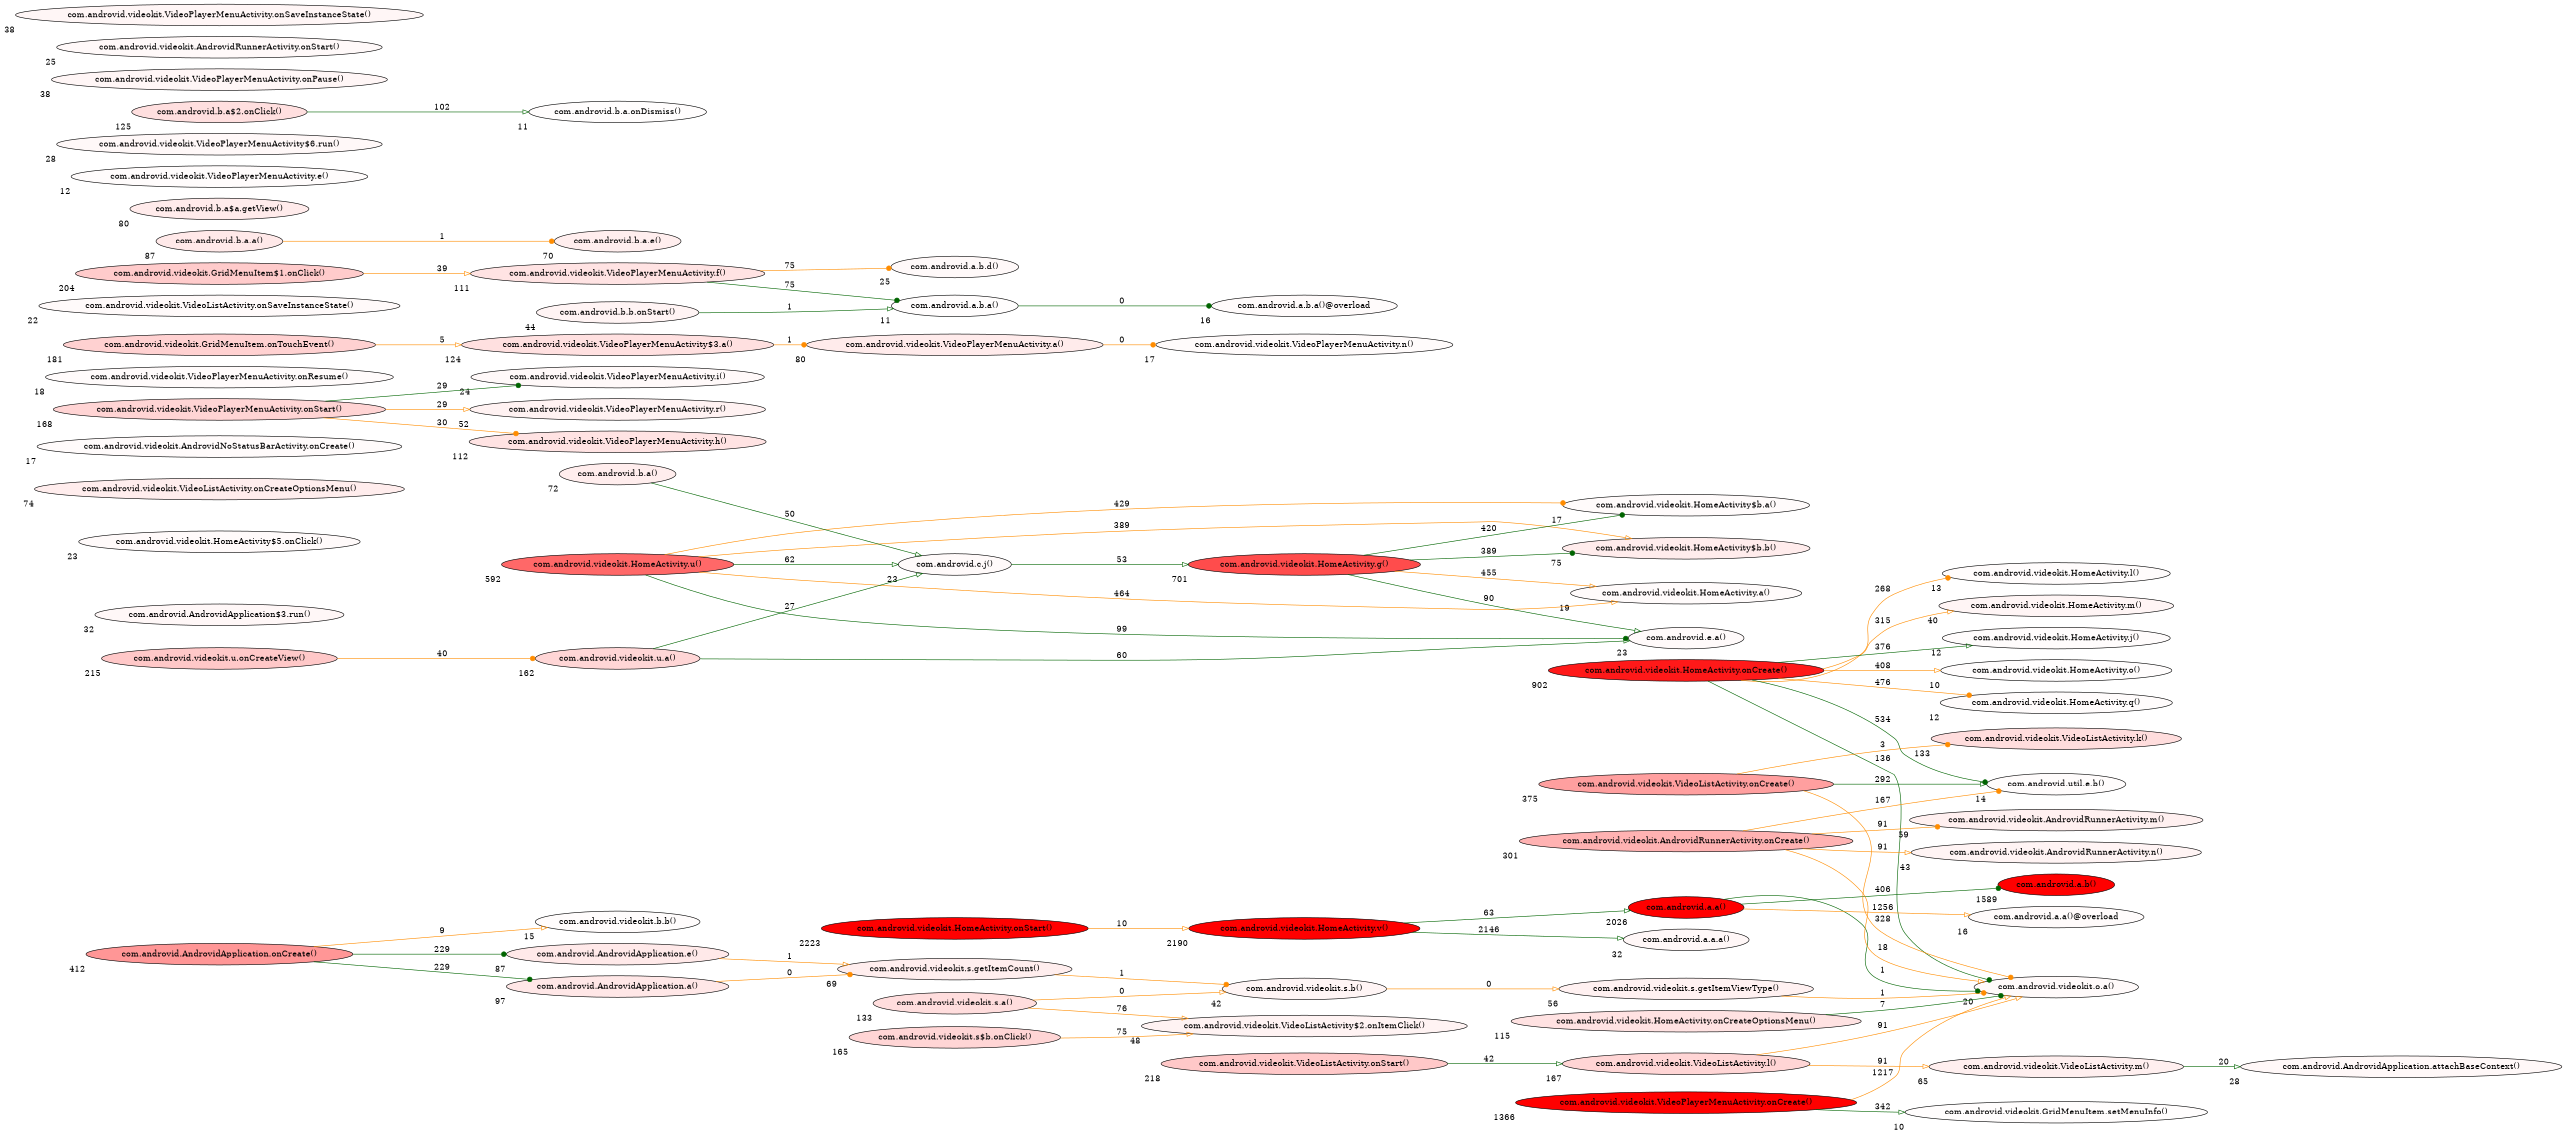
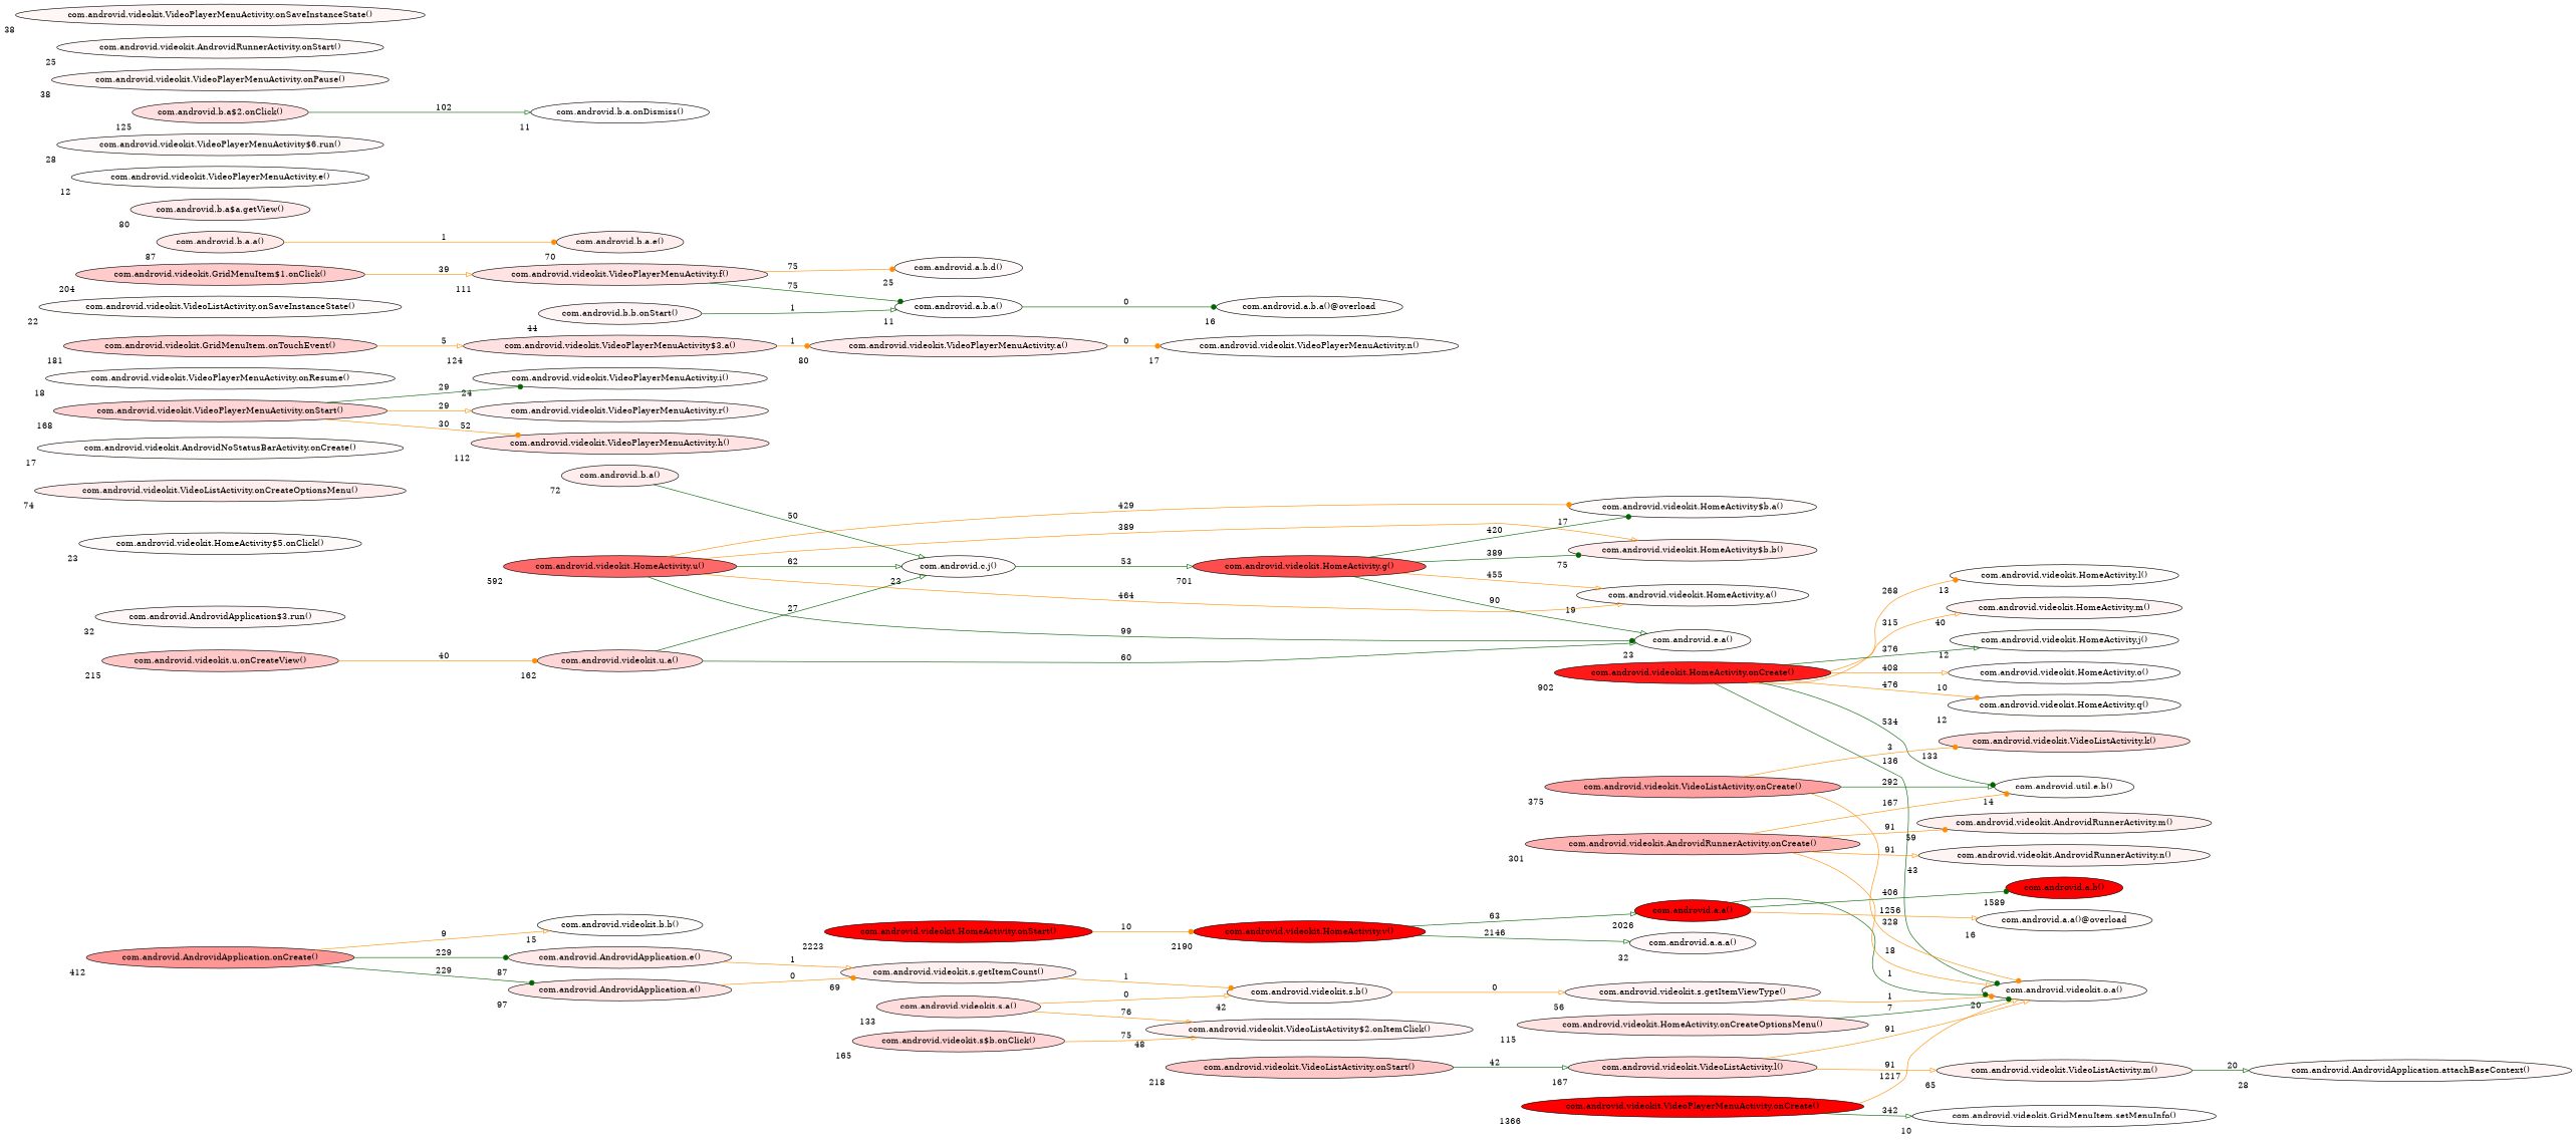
  digraph {
    rankdir=LR
    node [fillcolor="1 0.012 1" style=filled xlabel=12]
    edge [arrowhead=onormal color=darkorange]
    "com.androvid.AndrovidApplication.attachBaseContext()" [fillcolor="1 0.028 1" xlabel=28]
    "com.androvid.AndrovidApplication.onCreate()" [fillcolor="1 0.412 1" xlabel=412]
    "com.androvid.videokit.b.b()" [fillcolor="1 0.015 1" xlabel=15]
    "com.androvid.AndrovidApplication.e()" [fillcolor="1 0.087 1" xlabel=87]
    "com.androvid.AndrovidApplication.a()" [fillcolor="1 0.097 1" xlabel=97]
    "com.androvid.videokit.s.getItemCount()" [fillcolor="1 0.069 1" xlabel=69]
    "com.androvid.videokit.s.b()" [fillcolor="1 0.042 1" xlabel=42]
    "com.androvid.videokit.HomeActivity.onCreate()" [fillcolor="1 0.902 1" xlabel=902]
    "com.androvid.videokit.o.a()" [fillcolor="1 0.02 1" xlabel=20]
    "com.androvid.videokit.HomeActivity.l()" [fillcolor="1 0.013 1" xlabel=13]
    "com.androvid.videokit.HomeActivity.m()" [fillcolor="1 0.04 1" xlabel=40]
    "com.androvid.videokit.HomeActivity.j()"
    "com.androvid.videokit.HomeActivity.o()" [fillcolor="1 0.01 1" xlabel=10]
    "com.androvid.videokit.HomeActivity.q()"
    "com.androvid.util.e.b()" [fillcolor="1 0.014 1" xlabel=14]
    "com.androvid.videokit.HomeActivity.onStart()" [fillcolor="1 2.223 1" xlabel=2223]
    "com.androvid.videokit.HomeActivity.v()" [fillcolor="1 2.19 1" xlabel=2190]
    "com.androvid.a.a()" [fillcolor="1 2.026 1" xlabel=2026]
    "com.androvid.a.a.a()" [fillcolor="1 0.032 1" xlabel=32]
    "com.androvid.a.b()" [fillcolor="1 1.589 1" xlabel=1589]
    "com.androvid.a.a()@overload" [fillcolor="1 0.016 1" xlabel=16]
    "com.androvid.videokit.HomeActivity.u()" [fillcolor="1 0.592 1" xlabel=592]
    "com.androvid.c.j()" [fillcolor="1 0.023 1" xlabel=23]
    "com.androvid.e.a()" [fillcolor="1 0.023 1" xlabel=23]
    "com.androvid.videokit.HomeActivity$b.a()" [fillcolor="1 0.017 1" xlabel=17]
    "com.androvid.videokit.HomeActivity.a()" [fillcolor="1 0.019 1" xlabel=19]
    "com.androvid.videokit.HomeActivity$b.b()" [fillcolor="1 0.075 1" xlabel=75]
    "com.androvid.videokit.HomeActivity.g()" [fillcolor="1 0.701 1" xlabel=701]
    "com.androvid.AndrovidApplication$3.run()" [fillcolor="1 0.032 1" xlabel=32]
    "com.androvid.videokit.HomeActivity.onCreateOptionsMenu()" [fillcolor="1 0.115 1" xlabel=115]
    "com.androvid.videokit.HomeActivity$5.onClick()" [fillcolor="1 0.023 1" xlabel=23]
    "com.androvid.videokit.VideoListActivity.onCreate()" [fillcolor="1 0.375 1" xlabel=375]
    "com.androvid.videokit.VideoListActivity.k()" [fillcolor="1 0.133 1" xlabel=133]
    "com.androvid.videokit.VideoListActivity.onStart()" [fillcolor="1 0.218 1" xlabel=218]
    "com.androvid.videokit.VideoListActivity.l()" [fillcolor="1 0.167 1" xlabel=167]
    "com.androvid.videokit.VideoListActivity.m()" [fillcolor="1 0.065 1" xlabel=65]
    "com.androvid.videokit.s.getItemViewType()" [fillcolor="1 0.056 1" xlabel=56]
    "com.androvid.b.a()" [fillcolor="1 0.072 1" xlabel=72]
    "com.androvid.videokit.VideoListActivity.onCreateOptionsMenu()" [fillcolor="1 0.074 1" xlabel=74]
    "com.androvid.videokit.s.a()" [fillcolor="1 0.133 1" xlabel=133]
    "com.androvid.videokit.VideoListActivity$2.onItemClick()" [fillcolor="1 0.048 1" xlabel=48]
    "com.androvid.videokit.s$b.onClick()" [fillcolor="1 0.165 1" xlabel=165]
    "com.androvid.videokit.AndrovidNoStatusBarActivity.onCreate()" [fillcolor="1 0.017 1" xlabel=17]
    "com.androvid.videokit.VideoPlayerMenuActivity.onCreate()" [fillcolor="1 1.366 1" xlabel=1366]
    "com.androvid.videokit.GridMenuItem.setMenuInfo()" [fillcolor="1 0.01 1" xlabel=10]
    "com.androvid.videokit.VideoPlayerMenuActivity.onStart()" [fillcolor="1 0.168 1" xlabel=168]
    "com.androvid.videokit.VideoPlayerMenuActivity.i()" [fillcolor="1 0.024 1" xlabel=24]
    "com.androvid.videokit.VideoPlayerMenuActivity.r()" [fillcolor="1 0.052 1" xlabel=52]
    "com.androvid.videokit.VideoPlayerMenuActivity.h()" [fillcolor="1 0.112 1" xlabel=112]
    "com.androvid.videokit.VideoPlayerMenuActivity.onResume()" [fillcolor="1 0.018 1" xlabel=18]
    "com.androvid.videokit.GridMenuItem.onTouchEvent()" [fillcolor="1 0.181 1" xlabel=181]
    "com.androvid.videokit.VideoPlayerMenuActivity$3.a()" [fillcolor="1 0.124 1" xlabel=124]
    "com.androvid.videokit.VideoPlayerMenuActivity.a()" [fillcolor="1 0.08 1" xlabel=80]
    "com.androvid.videokit.VideoPlayerMenuActivity.n()" [fillcolor="1 0.017 1" xlabel=17]
    "com.androvid.videokit.VideoListActivity.onSaveInstanceState()" [fillcolor="1 0.022 1" xlabel=22]
    "com.androvid.videokit.GridMenuItem$1.onClick()" [fillcolor="1 0.204 1" xlabel=204]
    "com.androvid.videokit.VideoPlayerMenuActivity.f()" [fillcolor="1 0.111 1" xlabel=111]
    "com.androvid.a.b.a()" [fillcolor="1 0.011 1" xlabel=11]
    "com.androvid.a.b.d()" [fillcolor="1 0.025 1" xlabel=25]
    "com.androvid.a.b.a()@overload" [fillcolor="1 0.016 1" xlabel=16]
    "com.androvid.b.a.a()" [fillcolor="1 0.087 1" xlabel=87]
    "com.androvid.b.a.e()" [fillcolor="1 0.07 1" xlabel=70]
    "com.androvid.b.a$a.getView()" [fillcolor="1 0.08 1" xlabel=80]
    "com.androvid.videokit.VideoPlayerMenuActivity.e()"
    "com.androvid.videokit.VideoPlayerMenuActivity$6.run()" [fillcolor="1 0.028 1" xlabel=28]
    "com.androvid.b.a$2.onClick()" [fillcolor="1 0.125 1" xlabel=125]
    "com.androvid.b.a.onDismiss()" [fillcolor="1 0.011 1" xlabel=11]
    "com.androvid.videokit.VideoPlayerMenuActivity.onPause()" [fillcolor="1 0.038 1" xlabel=38]
    "com.androvid.videokit.AndrovidRunnerActivity.onCreate()" [fillcolor="1 0.301 1" xlabel=301]
    "com.androvid.videokit.AndrovidRunnerActivity.n()" [fillcolor="1 0.043 1" xlabel=43]
    "com.androvid.videokit.AndrovidRunnerActivity.m()" [fillcolor="1 0.059 1" xlabel=59]
    "com.androvid.videokit.AndrovidRunnerActivity.onStart()" [fillcolor="1 0.025 1" xlabel=25]
    "com.androvid.videokit.VideoPlayerMenuActivity.onSaveInstanceState()" [fillcolor="1 0.038 1" xlabel=38]
    "com.androvid.videokit.u.onCreateView()" [fillcolor="1 0.215 1" xlabel=215]
    "com.androvid.videokit.u.a()" [fillcolor="1 0.162 1" xlabel=162]
    "com.androvid.b.b.onStart()" [fillcolor="1 0.044 1" xlabel=44]
    "com.androvid.AndrovidApplication.onCreate()" -> "com.androvid.videokit.b.b()" [label=9]
    "com.androvid.AndrovidApplication.onCreate()" -> "com.androvid.AndrovidApplication.e()" [arrowhead=dot color=darkgreen label=229]
    "com.androvid.AndrovidApplication.onCreate()" -> "com.androvid.AndrovidApplication.a()" [arrowhead=dot color=darkgreen label=229]
    "com.androvid.AndrovidApplication.e()" -> "com.androvid.videokit.s.getItemCount()" [label=1]
    "com.androvid.AndrovidApplication.a()" -> "com.androvid.videokit.s.getItemCount()" [arrowhead=dot label=0]
    "com.androvid.videokit.s.getItemCount()" -> "com.androvid.videokit.s.b()" [arrowhead=dot label=1]
    "com.androvid.videokit.s.b()" -> "com.androvid.videokit.s.getItemViewType()" [label=0]
    "com.androvid.videokit.HomeActivity.onCreate()" -> "com.androvid.videokit.o.a()" [arrowhead=dot color=darkgreen label=136]
    "com.androvid.videokit.HomeActivity.onCreate()" -> "com.androvid.videokit.HomeActivity.l()" [arrowhead=dot label=268]
    "com.androvid.videokit.HomeActivity.onCreate()" -> "com.androvid.videokit.HomeActivity.m()" [label=315]
    "com.androvid.videokit.HomeActivity.onCreate()" -> "com.androvid.videokit.HomeActivity.j()" [color=darkgreen label=376]
    "com.androvid.videokit.HomeActivity.onCreate()" -> "com.androvid.videokit.HomeActivity.o()" [label=408]
    "com.androvid.videokit.HomeActivity.onCreate()" -> "com.androvid.videokit.HomeActivity.q()" [arrowhead=dot label=476]
    "com.androvid.videokit.HomeActivity.onCreate()" -> "com.androvid.util.e.b()" [arrowhead=dot color=darkgreen label=534]
-   "com.androvid.videokit.HomeActivity.onStart()" -> "com.androvid.videokit.HomeActivity.v()" [label=10]
+   "com.androvid.videokit.HomeActivity.onStart()" -> "com.androvid.videokit.HomeActivity.v()" [arrowhead=dot label=10]
    "com.androvid.videokit.HomeActivity.v()" -> "com.androvid.a.a()" [color=darkgreen label=63]
    "com.androvid.videokit.HomeActivity.v()" -> "com.androvid.a.a.a()" [color=darkgreen label=2146]
    "com.androvid.a.a()" -> "com.androvid.videokit.o.a()" [arrowhead=dot color=darkgreen label=1]
    "com.androvid.a.a()" -> "com.androvid.a.b()" [arrowhead=dot color=darkgreen label=406]
    "com.androvid.a.a()" -> "com.androvid.a.a()@overload" [label=1256]
    "com.androvid.videokit.HomeActivity.u()" -> "com.androvid.c.j()" [color=darkgreen label=62]
    "com.androvid.videokit.HomeActivity.u()" -> "com.androvid.e.a()" [arrowhead=dot color=darkgreen label=99]
    "com.androvid.videokit.HomeActivity.u()" -> "com.androvid.videokit.HomeActivity$b.a()" [arrowhead=dot label=429]
    "com.androvid.videokit.HomeActivity.u()" -> "com.androvid.videokit.HomeActivity.a()" [label=464]
    "com.androvid.videokit.HomeActivity.u()" -> "com.androvid.videokit.HomeActivity$b.b()" [label=389]
    "com.androvid.c.j()" -> "com.androvid.videokit.HomeActivity.g()" [color=darkgreen label=53]
    "com.androvid.videokit.HomeActivity.g()" -> "com.androvid.e.a()" [color=darkgreen label=90]
    "com.androvid.videokit.HomeActivity.g()" -> "com.androvid.videokit.HomeActivity$b.a()" [arrowhead=dot color=darkgreen label=420]
    "com.androvid.videokit.HomeActivity.g()" -> "com.androvid.videokit.HomeActivity.a()" [label=455]
    "com.androvid.videokit.HomeActivity.g()" -> "com.androvid.videokit.HomeActivity$b.b()" [arrowhead=dot color=darkgreen label=389]
    "com.androvid.videokit.HomeActivity.onCreateOptionsMenu()" -> "com.androvid.videokit.o.a()" [arrowhead=dot color=darkgreen label=7]
    "com.androvid.videokit.VideoListActivity.onCreate()" -> "com.androvid.videokit.o.a()" [arrowhead=dot label=328]
    "com.androvid.videokit.VideoListActivity.onCreate()" -> "com.androvid.util.e.b()" [color=darkgreen label=292]
    "com.androvid.videokit.VideoListActivity.onCreate()" -> "com.androvid.videokit.VideoListActivity.k()" [arrowhead=dot label=3]
    "com.androvid.videokit.VideoListActivity.onStart()" -> "com.androvid.videokit.VideoListActivity.l()" [color=darkgreen label=42]
    "com.androvid.videokit.VideoListActivity.l()" -> "com.androvid.videokit.o.a()" [label=91]
    "com.androvid.videokit.VideoListActivity.l()" -> "com.androvid.videokit.VideoListActivity.m()" [label=91]
    "com.androvid.videokit.VideoListActivity.m()" -> "com.androvid.AndrovidApplication.attachBaseContext()" [color=darkgreen label=20]
    "com.androvid.videokit.s.getItemViewType()" -> "com.androvid.videokit.o.a()" [arrowhead=dot label=1]
    "com.androvid.b.a()" -> "com.androvid.c.j()" [color=darkgreen label=50]
    "com.androvid.videokit.s.a()" -> "com.androvid.videokit.s.b()" [label=0]
    "com.androvid.videokit.s.a()" -> "com.androvid.videokit.VideoListActivity$2.onItemClick()" [label=76]
    "com.androvid.videokit.s$b.onClick()" -> "com.androvid.videokit.VideoListActivity$2.onItemClick()" [label=75]
    "com.androvid.videokit.VideoPlayerMenuActivity.onCreate()" -> "com.androvid.videokit.o.a()" [label=1217]
    "com.androvid.videokit.VideoPlayerMenuActivity.onCreate()" -> "com.androvid.videokit.GridMenuItem.setMenuInfo()" [color=darkgreen label=342]
    "com.androvid.videokit.VideoPlayerMenuActivity.onStart()" -> "com.androvid.videokit.VideoPlayerMenuActivity.i()" [arrowhead=dot color=darkgreen label=29]
    "com.androvid.videokit.VideoPlayerMenuActivity.onStart()" -> "com.androvid.videokit.VideoPlayerMenuActivity.r()" [label=29]
    "com.androvid.videokit.VideoPlayerMenuActivity.onStart()" -> "com.androvid.videokit.VideoPlayerMenuActivity.h()" [arrowhead=dot label=30]
    "com.androvid.videokit.GridMenuItem.onTouchEvent()" -> "com.androvid.videokit.VideoPlayerMenuActivity$3.a()" [label=5]
    "com.androvid.videokit.VideoPlayerMenuActivity$3.a()" -> "com.androvid.videokit.VideoPlayerMenuActivity.a()" [arrowhead=dot label=1]
    "com.androvid.videokit.VideoPlayerMenuActivity.a()" -> "com.androvid.videokit.VideoPlayerMenuActivity.n()" [arrowhead=dot label=0]
    "com.androvid.videokit.GridMenuItem$1.onClick()" -> "com.androvid.videokit.VideoPlayerMenuActivity.f()" [label=39]
    "com.androvid.videokit.VideoPlayerMenuActivity.f()" -> "com.androvid.a.b.a()" [arrowhead=dot color=darkgreen label=75]
    "com.androvid.videokit.VideoPlayerMenuActivity.f()" -> "com.androvid.a.b.d()" [arrowhead=dot label=75]
    "com.androvid.a.b.a()" -> "com.androvid.a.b.a()@overload" [arrowhead=dot color=darkgreen label=0]
    "com.androvid.b.a.a()" -> "com.androvid.b.a.e()" [arrowhead=dot label=1]
    "com.androvid.b.a$2.onClick()" -> "com.androvid.b.a.onDismiss()" [color=darkgreen label=102]
    "com.androvid.videokit.AndrovidRunnerActivity.onCreate()" -> "com.androvid.videokit.o.a()" [label=18]
    "com.androvid.videokit.AndrovidRunnerActivity.onCreate()" -> "com.androvid.util.e.b()" [arrowhead=dot label=167]
    "com.androvid.videokit.AndrovidRunnerActivity.onCreate()" -> "com.androvid.videokit.AndrovidRunnerActivity.n()" [label=91]
    "com.androvid.videokit.AndrovidRunnerActivity.onCreate()" -> "com.androvid.videokit.AndrovidRunnerActivity.m()" [arrowhead=dot label=91]
    "com.androvid.videokit.u.onCreateView()" -> "com.androvid.videokit.u.a()" [arrowhead=dot label=40]
    "com.androvid.videokit.u.a()" -> "com.androvid.c.j()" [color=darkgreen label=27]
    "com.androvid.videokit.u.a()" -> "com.androvid.e.a()" [color=darkgreen label=60]
    "com.androvid.b.b.onStart()" -> "com.androvid.a.b.a()" [color=darkgreen label=1]
  }
